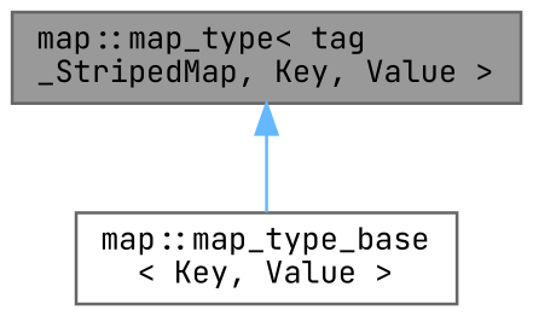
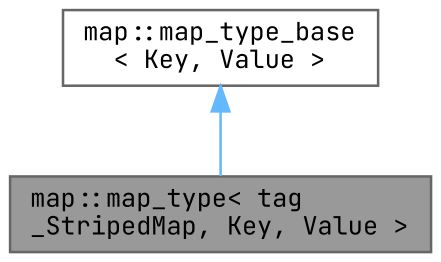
  digraph {
    fontname="JetBrains Mono"
    node [color=gray40 fontname="JetBrains Mono" fontsize=10 shape=box style=filled]
    n1 [fillcolor=grey60 fontcolor=black height=0.2 label="map::map_type\< tag\l_StripedMap, Key, Value \>" width=0.4]
    n2 [fillcolor=white height=0.2 label="map::map_type_base\l\< Key, Value \>" width=0.4]
-   n1 -> n2 [color=steelblue1 dir=back fontname="JetBrains Mono" fontsize=10 labelfontname=Helvetica labelfontsize=10 style=solid]
+   n2 -> n1 [color=steelblue1 dir=back fontname="JetBrains Mono" fontsize=10 labelfontname=Helvetica labelfontsize=10 style=solid]
  }
